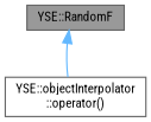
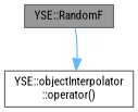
  digraph {
    rankdir=TB
    fontname="Roboto Condensed"
    node [fontname="Roboto Condensed" fontsize=10 shape=box style=filled]
    n1 [color=gray40 fillcolor=grey60 fontcolor=black height=0.2 label="YSE::RandomF" width=0.4]
    n2 [color=grey40 fillcolor=white height=0.2 label="YSE::objectInterpolator\l::operator()" width=0.4]
-   n1 -> n2 [color=steelblue1 dir=back fontname="Roboto Condensed" fontsize=10 labelfontname=Helvetica labelfontsize=10 style=solid]
+   n2 -> n1 [color=steelblue1 dir=back fontname="Roboto Condensed" fontsize=10 labelfontname=Helvetica labelfontsize=10 style=solid]
  }
